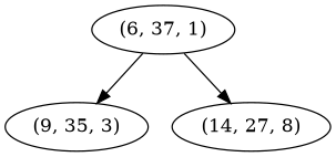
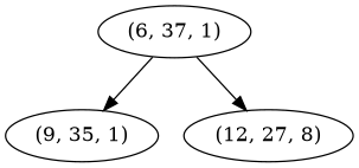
  digraph {
    "(6, 37, 1)"
-   "(9, 35, 3)"
-   "(14, 27, 8)"
+   "(9, 35, 3)" [label="(9, 35, 1)"]
+   "(14, 27, 8)" [label="(12, 27, 8)"]
    "(6, 37, 1)" -> "(9, 35, 3)"
    "(6, 37, 1)" -> "(14, 27, 8)"
  }
